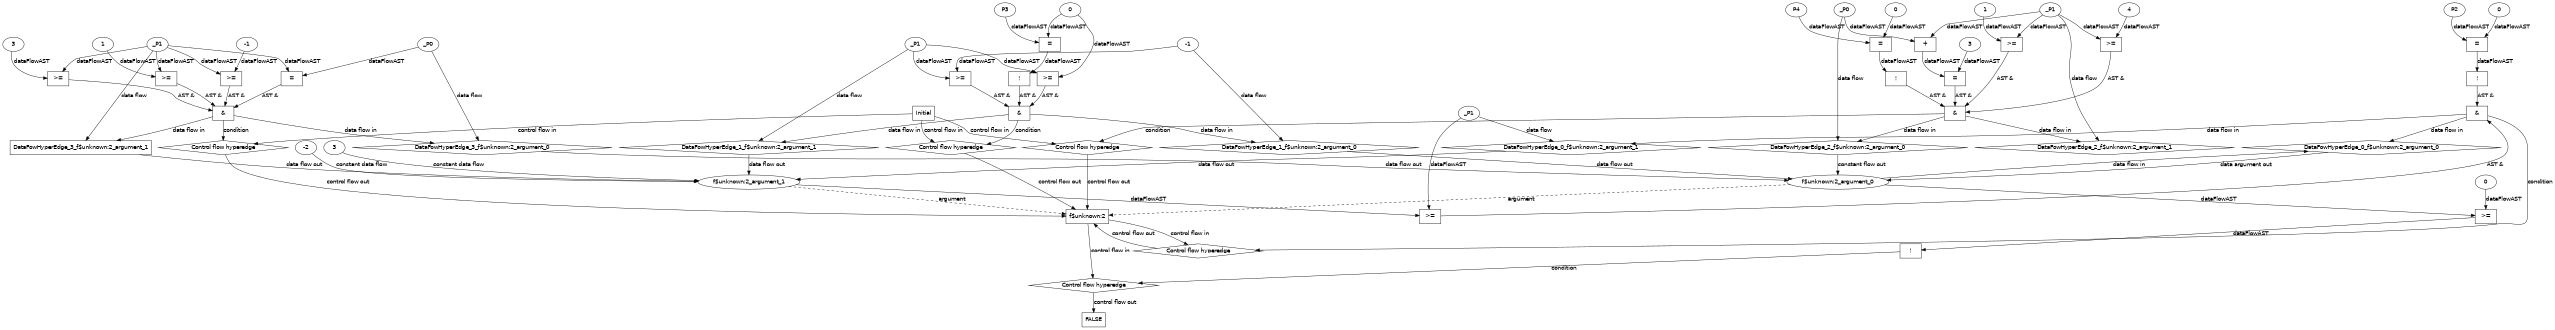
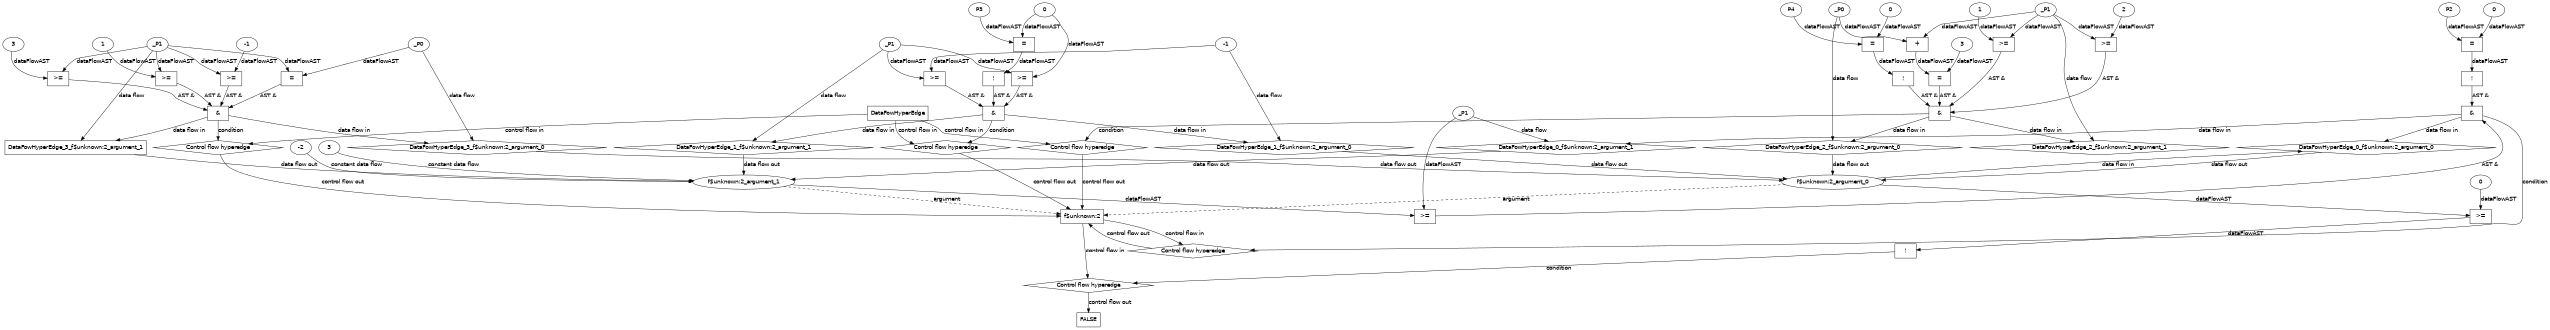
  digraph {
    fontname="DejaVu Sans"
    node [fontname="DejaVu Sans" shape=rect]
    edge [fontname="DejaVu Sans"]
    n1 [label="f$unknown:2" nodeName="f$unknown:2"]
    n2 [label="Control flow hyperedge" nodeName=ControlFowHyperEdge_0 shape=diamond]
    n3 [label="Control flow hyperedge" nodeName=ControlFowHyperEdge_4 shape=diamond]
    n4 [label=FALSE nodeName=FALSE]
-   n5 [label=Initial nodeName=Initial]
+   n5 [label=DataFowHyperEdge nodeName=Initial]
    n6 [label="Control flow hyperedge" nodeName=ControlFowHyperEdge_1 shape=diamond]
    n7 [label="Control flow hyperedge" nodeName=ControlFowHyperEdge_2 shape=diamond]
    n8 [label="Control flow hyperedge" nodeName=ControlFowHyperEdge_3 shape=diamond]
    n9 [label="f$unknown:2_argument_0" nodeName=argument0 shape=oval]
    n10 [label=">=" nodeName="xxxFALSE___f$unknown:2_4xxxguard_0_node_1"]
    n11 [label="DataFowHyperEdge_0_f$unknown:2_argument_0" nodeName="DataFowHyperEdge_0_f$unknown:2_argument_0" shape=diamond]
    n12 [label="!" nodeName="xxxFALSE___f$unknown:2_4xxxguard_0_node_0"]
    n13 [label="f$unknown:2_argument_1" nodeName=argument1 shape=oval]
    n14 [label=">=" nodeName="xxxf$unknown:2___f$unknown:2_0xxxguard1_node_0"]
    n15 [label="&" nodeName="xxxf$unknown:2___f$unknown:2_0xxx_and"]
    n16 [label="DataFowHyperEdge_0_f$unknown:2_argument_1" nodeName="DataFowHyperEdge_0_f$unknown:2_argument_1" shape=diamond]
    n17 [label="!" nodeName="xxxf$unknown:2___f$unknown:2_0xxxguard_0_node_0"]
    n18 [label="=" nodeName="xxxf$unknown:2___f$unknown:2_0xxxguard_0_node_1"]
    n19 [label=P2 nodeName="xxxf$unknown:2___f$unknown:2_0xxxguard_0_node_2" shape=""]
    n20 [label=0 nodeName="xxxf$unknown:2___f$unknown:2_0xxxguard_0_node_3" shape=""]
    n21 [label=_P1 nodeName="xxxf$unknown:2___f$unknown:2_0xxxdataFlow_0_node_0" shape=""]
    n22 [label="&" nodeName="xxxf$unknown:2___Initial_1xxx_and"]
    n23 [label="DataFowHyperEdge_1_f$unknown:2_argument_0" nodeName="DataFowHyperEdge_1_f$unknown:2_argument_0" shape=diamond]
    n24 [label="DataFowHyperEdge_1_f$unknown:2_argument_1" nodeName="DataFowHyperEdge_1_f$unknown:2_argument_1" shape=diamond]
    n25 [label="!" nodeName="xxxf$unknown:2___Initial_1xxxguard_0_node_0"]
    n26 [label="=" nodeName="xxxf$unknown:2___Initial_1xxxguard_0_node_1"]
    n27 [label=P3 nodeName="xxxf$unknown:2___Initial_1xxxguard_0_node_2" shape=""]
    n28 [label=0 nodeName="xxxf$unknown:2___Initial_1xxxguard_0_node_3" shape=""]
    n29 [label=">=" nodeName="xxxf$unknown:2___Initial_1xxxguard1_node_0"]
    n30 [label=_P1 nodeName="xxxf$unknown:2___Initial_1xxxdataFlow1_node_0" shape=""]
    n31 [label=">=" nodeName="xxxf$unknown:2___Initial_1xxxguard2_node_0"]
    n32 [label=-1 nodeName="xxxf$unknown:2___Initial_1xxxdataFlow_0_node_0" shape=""]
    n33 [label="&" nodeName="xxxf$unknown:2___Initial_2xxx_and"]
    n34 [label="DataFowHyperEdge_2_f$unknown:2_argument_0" nodeName="DataFowHyperEdge_2_f$unknown:2_argument_0" shape=diamond]
    n35 [label="DataFowHyperEdge_2_f$unknown:2_argument_1" nodeName="DataFowHyperEdge_2_f$unknown:2_argument_1" shape=diamond]
    n36 [label="!" nodeName="xxxf$unknown:2___Initial_2xxxguard_0_node_0"]
    n37 [label="=" nodeName="xxxf$unknown:2___Initial_2xxxguard_0_node_1"]
    n38 [label=P4 nodeName="xxxf$unknown:2___Initial_2xxxguard_0_node_2" shape=""]
    n39 [label=0 nodeName="xxxf$unknown:2___Initial_2xxxguard_0_node_3" shape=""]
    n40 [label=">=" nodeName="xxxf$unknown:2___Initial_2xxxguard1_node_0"]
-   n41 [label=4 nodeName="xxxf$unknown:2___Initial_2xxxguard1_node_1" shape=""]
+   n41 [label=2 nodeName="xxxf$unknown:2___Initial_2xxxguard1_node_1" shape=""]
    n42 [label=_P1 nodeName="xxxf$unknown:2___Initial_2xxxdataFlow1_node_0" shape=""]
    n43 [label=">=" nodeName="xxxf$unknown:2___Initial_2xxxguard2_node_0"]
    n44 [label="+" nodeName="xxxf$unknown:2___Initial_2xxxguard3_node_1"]
    n45 [label="=" nodeName="xxxf$unknown:2___Initial_2xxxguard3_node_0"]
    n46 [label=1 nodeName="xxxf$unknown:2___Initial_2xxxguard2_node_2" shape=""]
    n47 [label=3 nodeName="xxxf$unknown:2___Initial_2xxxguard3_node_4" shape=""]
    n48 [label=_P0 nodeName="xxxf$unknown:2___Initial_2xxxdataFlow_0_node_0" shape=""]
    n49 [label="&" nodeName="xxxf$unknown:2___Initial_3xxx_and"]
    n50 [label="DataFowHyperEdge_3_f$unknown:2_argument_0" nodeName="DataFowHyperEdge_3_f$unknown:2_argument_0" shape=diamond]
    n51 [label="DataFowHyperEdge_3_f$unknown:2_argument_1" nodeName="DataFowHyperEdge_3_f$unknown:2_argument_1" shape=box]
    n52 [label=">=" nodeName="xxxf$unknown:2___Initial_3xxxguard_0_node_0"]
    n53 [label=1 nodeName="xxxf$unknown:2___Initial_3xxxguard_0_node_2" shape=""]
    n54 [label=_P1 nodeName="xxxf$unknown:2___Initial_3xxxdataFlow1_node_0" shape=""]
    n55 [label=">=" nodeName="xxxf$unknown:2___Initial_3xxxguard1_node_0"]
    n56 [label=">=" nodeName="xxxf$unknown:2___Initial_3xxxguard2_node_0"]
    n57 [label="=" nodeName="xxxf$unknown:2___Initial_3xxxguard3_node_0"]
    n58 [label=-1 nodeName="xxxf$unknown:2___Initial_3xxxguard1_node_2" shape=""]
    n59 [label=3 nodeName="xxxf$unknown:2___Initial_3xxxguard2_node_2" shape=""]
    n60 [label=_P0 nodeName="xxxf$unknown:2___Initial_3xxxdataFlow_0_node_0" shape=""]
    n61 [label=0 nodeName="xxxFALSE___f$unknown:2_4xxxguard_0_node_3" shape=""]
    n62 [label=-2 nodeName="xxxf$unknown:2___f$unknown:2_0xxxf$unknown:2_argument_1_constant_-2" shape=""]
    n63 [label=3 nodeName="xxxFALSE___f$unknown:2_4xxxf$unknown:2_argument_1_constant_3" shape=""]
    n1 -> n2 [label="control flow in"]
    n1 -> n3 [label="control flow in"]
    n2 -> n1 [label="control flow out"]
    n3 -> n4 [label="control flow out"]
    n5 -> n6 [label="control flow in"]
    n5 -> n7 [label="control flow in"]
    n5 -> n8 [label="control flow in"]
    n6 -> n1 [label="control flow out"]
    n7 -> n1 [label="control flow out"]
    n8 -> n1 [label="control flow out"]
    n9 -> n1 [label=argument style=dashed]
    n9 -> n10 [label=dataFlowAST]
    n9 -> n11 [label="data flow in"]
    n10 -> n12 [label=dataFlowAST]
-   n11 -> n9 [label="data argument out"]
+   n11 -> n9 [label="data flow out"]
    n12 -> n3 [label=condition]
    n13 -> n1 [label=argument style=dashed]
    n13 -> n14 [label=dataFlowAST]
    n14 -> n15 [label="AST &"]
    n15 -> n2 [label=condition]
    n15 -> n11 [label="data flow in"]
    n15 -> n16 [label="data flow in"]
    n16 -> n13 [label="data flow out"]
    n17 -> n15 [label="AST &"]
    n18 -> n17 [label=dataFlowAST]
    n19 -> n18 [label=dataFlowAST]
    n20 -> n18 [label=dataFlowAST]
    n21 -> n14 [label=dataFlowAST]
    n21 -> n16 [label="data flow"]
    n22 -> n6 [label=condition]
    n22 -> n23 [label="data flow in"]
    n22 -> n24 [label="data flow in"]
    n23 -> n9 [label="data flow out"]
    n24 -> n13 [label="data flow out"]
    n25 -> n22 [label="AST &"]
    n26 -> n25 [label=dataFlowAST]
    n27 -> n26 [label=dataFlowAST]
    n28 -> n26 [label=dataFlowAST]
    n28 -> n29 [label=dataFlowAST]
    n29 -> n22 [label="AST &"]
    n30 -> n24 [label="data flow"]
    n30 -> n29 [label=dataFlowAST]
    n30 -> n31 [label=dataFlowAST]
    n31 -> n22 [label="AST &"]
    n32 -> n23 [label="data flow"]
    n32 -> n31 [label=dataFlowAST]
    n33 -> n7 [label=condition]
    n33 -> n34 [label="data flow in"]
    n33 -> n35 [label="data flow in"]
-   n34 -> n9 [label="constant flow out"]
+   n34 -> n9 [label="data flow out"]
    n36 -> n33 [label="AST &"]
    n37 -> n36 [label=dataFlowAST]
    n38 -> n37 [label=dataFlowAST]
    n39 -> n37 [label=dataFlowAST]
    n40 -> n33 [label="AST &"]
    n41 -> n40 [label=dataFlowAST]
    n42 -> n35 [label="data flow"]
    n42 -> n40 [label=dataFlowAST]
    n42 -> n43 [label=dataFlowAST]
    n42 -> n44 [label=dataFlowAST]
    n43 -> n33 [label="AST &"]
    n44 -> n45 [label=dataFlowAST]
    n45 -> n33 [label="AST &"]
    n46 -> n43 [label=dataFlowAST]
    n47 -> n45 [label=dataFlowAST]
    n48 -> n34 [label="data flow"]
    n48 -> n44 [label=dataFlowAST]
    n49 -> n8 [label=condition]
    n49 -> n50 [label="data flow in"]
    n49 -> n51 [label="data flow in"]
    n50 -> n9 [label="data flow out"]
    n51 -> n13 [label="data flow out"]
    n52 -> n49 [label="AST &"]
    n53 -> n52 [label=dataFlowAST]
    n54 -> n51 [label="data flow"]
    n54 -> n52 [label=dataFlowAST]
    n54 -> n55 [label=dataFlowAST]
    n54 -> n56 [label=dataFlowAST]
    n54 -> n57 [label=dataFlowAST]
    n55 -> n49 [label="AST &"]
    n56 -> n49 [label="AST &"]
    n57 -> n49 [label="AST &"]
    n58 -> n55 [label=dataFlowAST]
    n59 -> n56 [label=dataFlowAST]
    n60 -> n50 [label="data flow"]
    n60 -> n57 [label=dataFlowAST]
    n61 -> n10 [label=dataFlowAST]
    n62 -> n13 [label="constant data flow"]
    n63 -> n13 [label="constant data flow"]
  }
